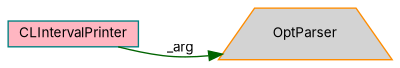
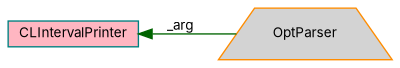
  digraph {
    rankdir=LR
    fontname=Inter
    node [fontname=Inter fontsize=10 style=filled]
    n1 [color=teal fillcolor=lightpink fontcolor=black height=0.2 label=CLIntervalPrinter shape=box width=0.4]
    n2 [color=darkorange fillcolor=lightgrey height=0.2 label=OptParser shape=trapezium width=0.4]
-   n2 -> n1 [color=darkgreen dir=back fontname=Inter fontsize=10 label=" _arg" labelfontname=Helvetica labelfontsize=10 style=solid]
+   n1 -> n2 [color=darkgreen dir=back fontname=Inter fontsize=10 label=" _arg" labelfontname=Helvetica labelfontsize=10 style=solid]
  }
